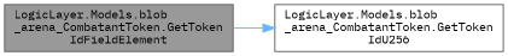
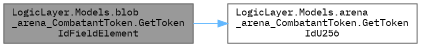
  digraph {
    rankdir=LR
    fontname="IBM Plex Mono"
    node [fontname="IBM Plex Mono" fontsize=10 shape=box style=filled]
    n1 [color=gray40 fillcolor=grey60 fontcolor=black height=0.2 label="LogicLayer.Models.blob\l_arena_CombatantToken.GetToken\lIdFieldElement" width=0.4]
-   n2 [color=grey40 fillcolor=white height=0.2 label="LogicLayer.Models.blob\l_arena_CombatantToken.GetToken\lIdU256" width=0.4]
+   n2 [color=grey40 fillcolor=white height=0.2 label="LogicLayer.Models.arena\l_arena_CombatantToken.GetToken\lIdU256" width=0.4]
    n1 -> n2 [color=steelblue1 fontname="IBM Plex Mono" fontsize=10 labelfontname=Helvetica labelfontsize=10 style=solid]
  }
